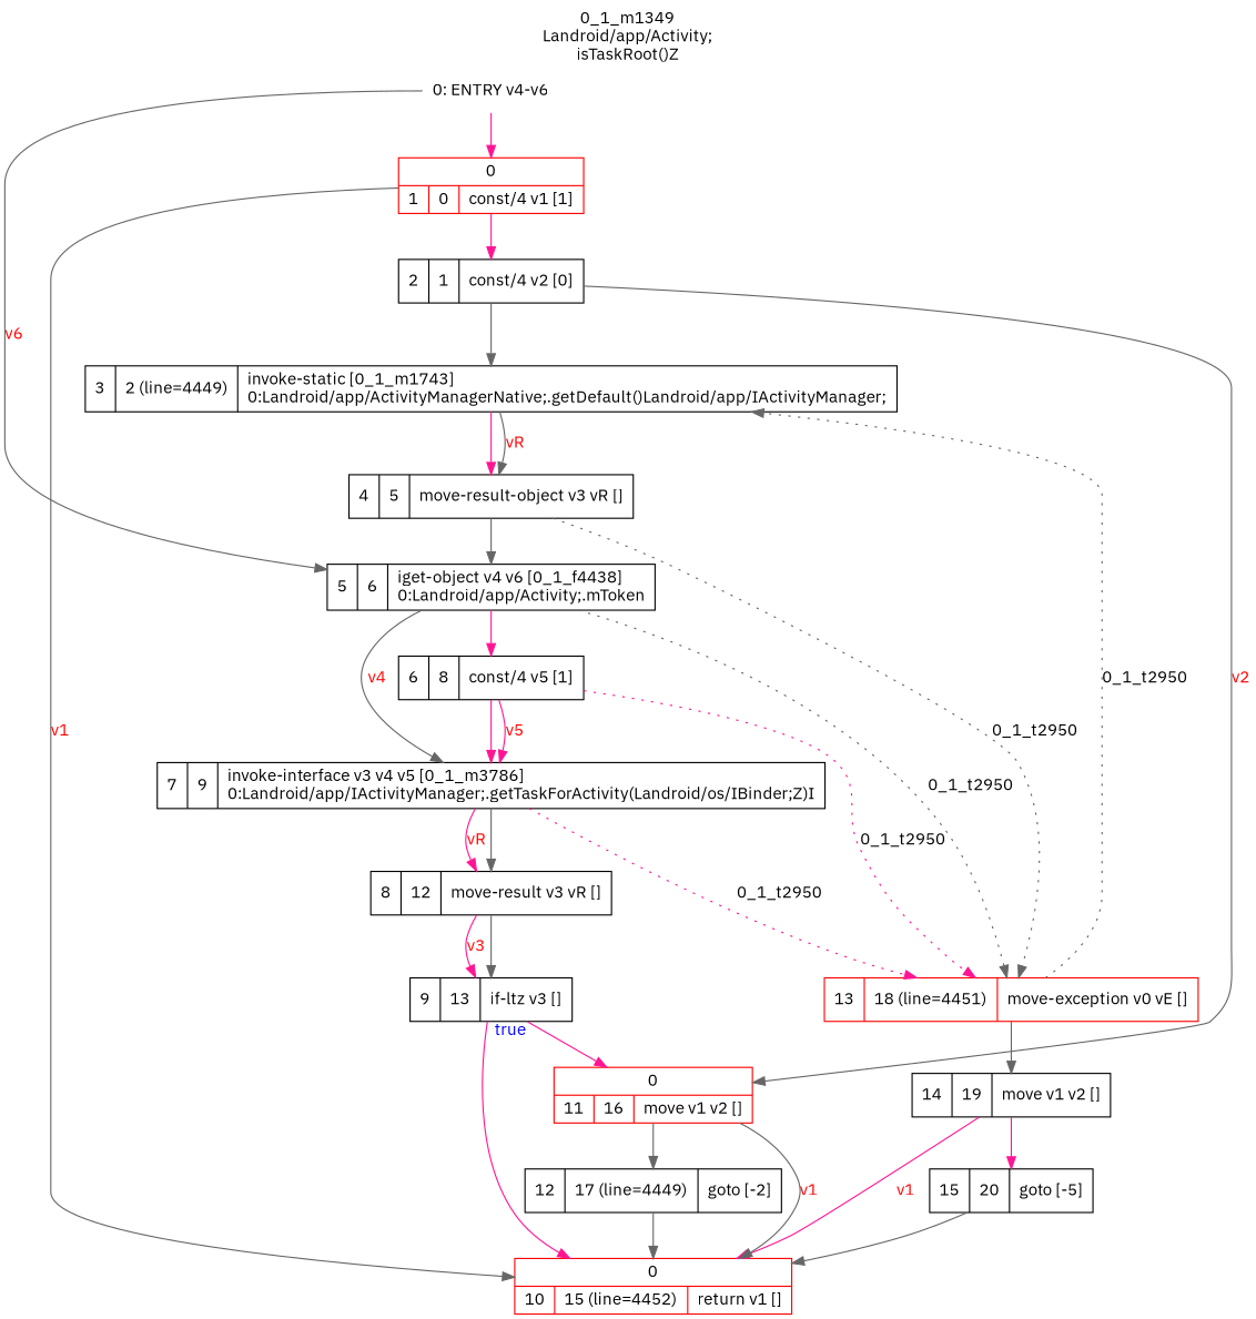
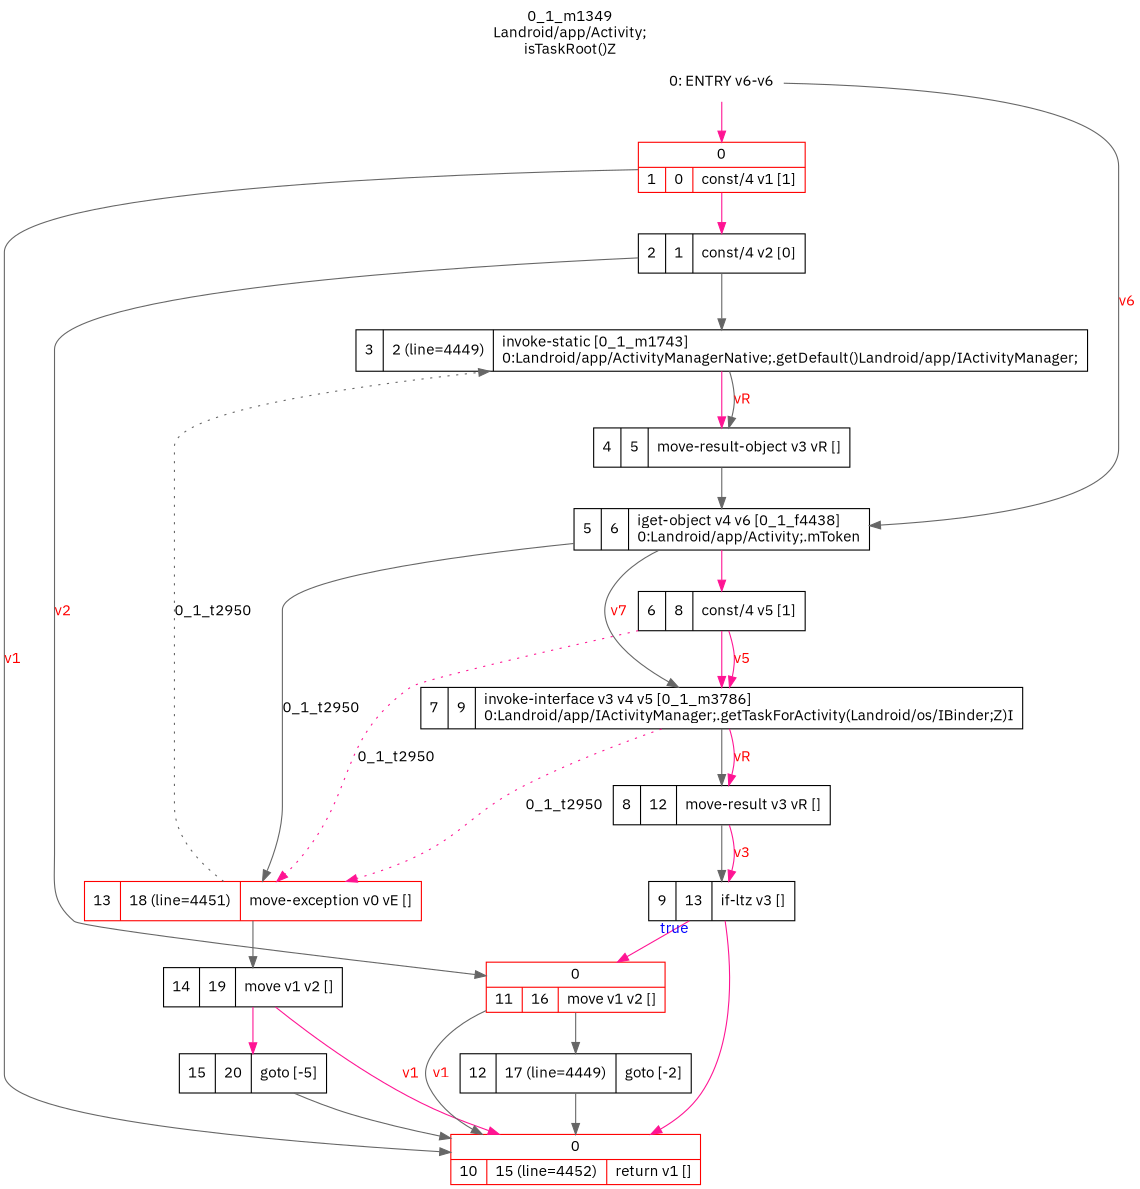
  digraph {
    fontname="IBM Plex Sans"
    label="0_1_m1349\nLandroid/app/Activity;\nisTaskRoot()Z"
    labelloc=t
    rankdir=UD
    node [fontname="IBM Plex Sans" shape=record]
    edge [color=gray40 fontcolor=blue fontname="IBM Plex Sans"]
    n1 [label="3|2 (line=4449)|invoke-static [0_1_m1743]\l0:Landroid/app/ActivityManagerNative;.getDefault()Landroid/app/IActivityManager;\l"]
    n2 [label="4|5|move-result-object v3 vR []\l"]
    n3 [color=red label="13|18 (line=4451)|move-exception v0 vE []\l"]
    n4 [label="5|6|iget-object v4 v6 [0_1_f4438]\l0:Landroid/app/Activity;.mToken\l"]
    n5 [label="14|19|move v1 v2 []\l"]
    n6 [label="7|9|invoke-interface v3 v4 v5 [0_1_m3786]\l0:Landroid/app/IActivityManager;.getTaskForActivity(Landroid/os/IBinder;Z)I\l"]
    n7 [label="6|8|const/4 v5 [1]\l"]
    n8 [label="8|12|move-result v3 vR []\l"]
    n9 [label="9|13|if-ltz v3 []\l"]
    n10 [color=red label="{0|{10|15 (line=4452)|return v1 []\l}}"]
    n11 [label="15|20|goto [-5]\l"]
-   n12 [label="0: ENTRY v4-v6" shape=plaintext]
+   n12 [label="0: ENTRY v6-v6" shape=plaintext]
    n13 [color=red label="{0|{1|0|const/4 v1 [1]\l}}"]
    n14 [label="2|1|const/4 v2 [0]\l"]
    n15 [color=red label="{0|{11|16|move v1 v2 []\l}}"]
    n16 [label="12|17 (line=4449)|goto [-2]\l"]
    n1 -> n2 [color=deeppink weight=100]
    n1 -> n2 [fontcolor=red label=vR]
-   n2 -> n3 [label="0_1_t2950" style=dotted fontcolor=""]
    n2 -> n4 [weight=100]
    n3 -> n1 [label="0_1_t2950" style=dotted fontcolor=""]
    n3 -> n5 [weight=100]
-   n4 -> n3 [label="0_1_t2950" style=dotted fontcolor=""]
-   n4 -> n6 [fontcolor=red label=v4]
+   n4 -> n3 [label="0_1_t2950" style=solid fontcolor=""]
+   n4 -> n6 [fontcolor=red label=v7]
    n4 -> n7 [color=deeppink weight=100]
    n5 -> n10 [color=deeppink fontcolor=red label=v1]
    n5 -> n11 [color=deeppink weight=100]
    n6 -> n3 [color=deeppink label="0_1_t2950" style=dotted fontcolor=""]
    n6 -> n8 [weight=100]
    n6 -> n8 [color=deeppink fontcolor=red label=vR]
    n7 -> n3 [color=deeppink label="0_1_t2950" style=dotted fontcolor=""]
    n7 -> n6 [color=deeppink weight=100]
    n7 -> n6 [color=deeppink fontcolor=red label=v5]
    n8 -> n9 [weight=100]
    n8 -> n9 [color=deeppink fontcolor=red label=v3]
    n9 -> n10 [color=deeppink weight=100]
    n9 -> n15 [color=deeppink taillabel=true weight=10]
    n11 -> n10 [weight=100]
    n12 -> n4 [fontcolor=red label=v6]
    n12 -> n13 [color=deeppink weight=100]
    n13 -> n10 [fontcolor=red label=v1]
    n13 -> n14 [color=deeppink weight=100]
    n14 -> n1 [weight=100]
    n14 -> n15 [fontcolor=red label=v2]
    n15 -> n10 [fontcolor=red label=v1]
    n15 -> n16 [weight=100]
    n16 -> n10 [weight=100]
  }
